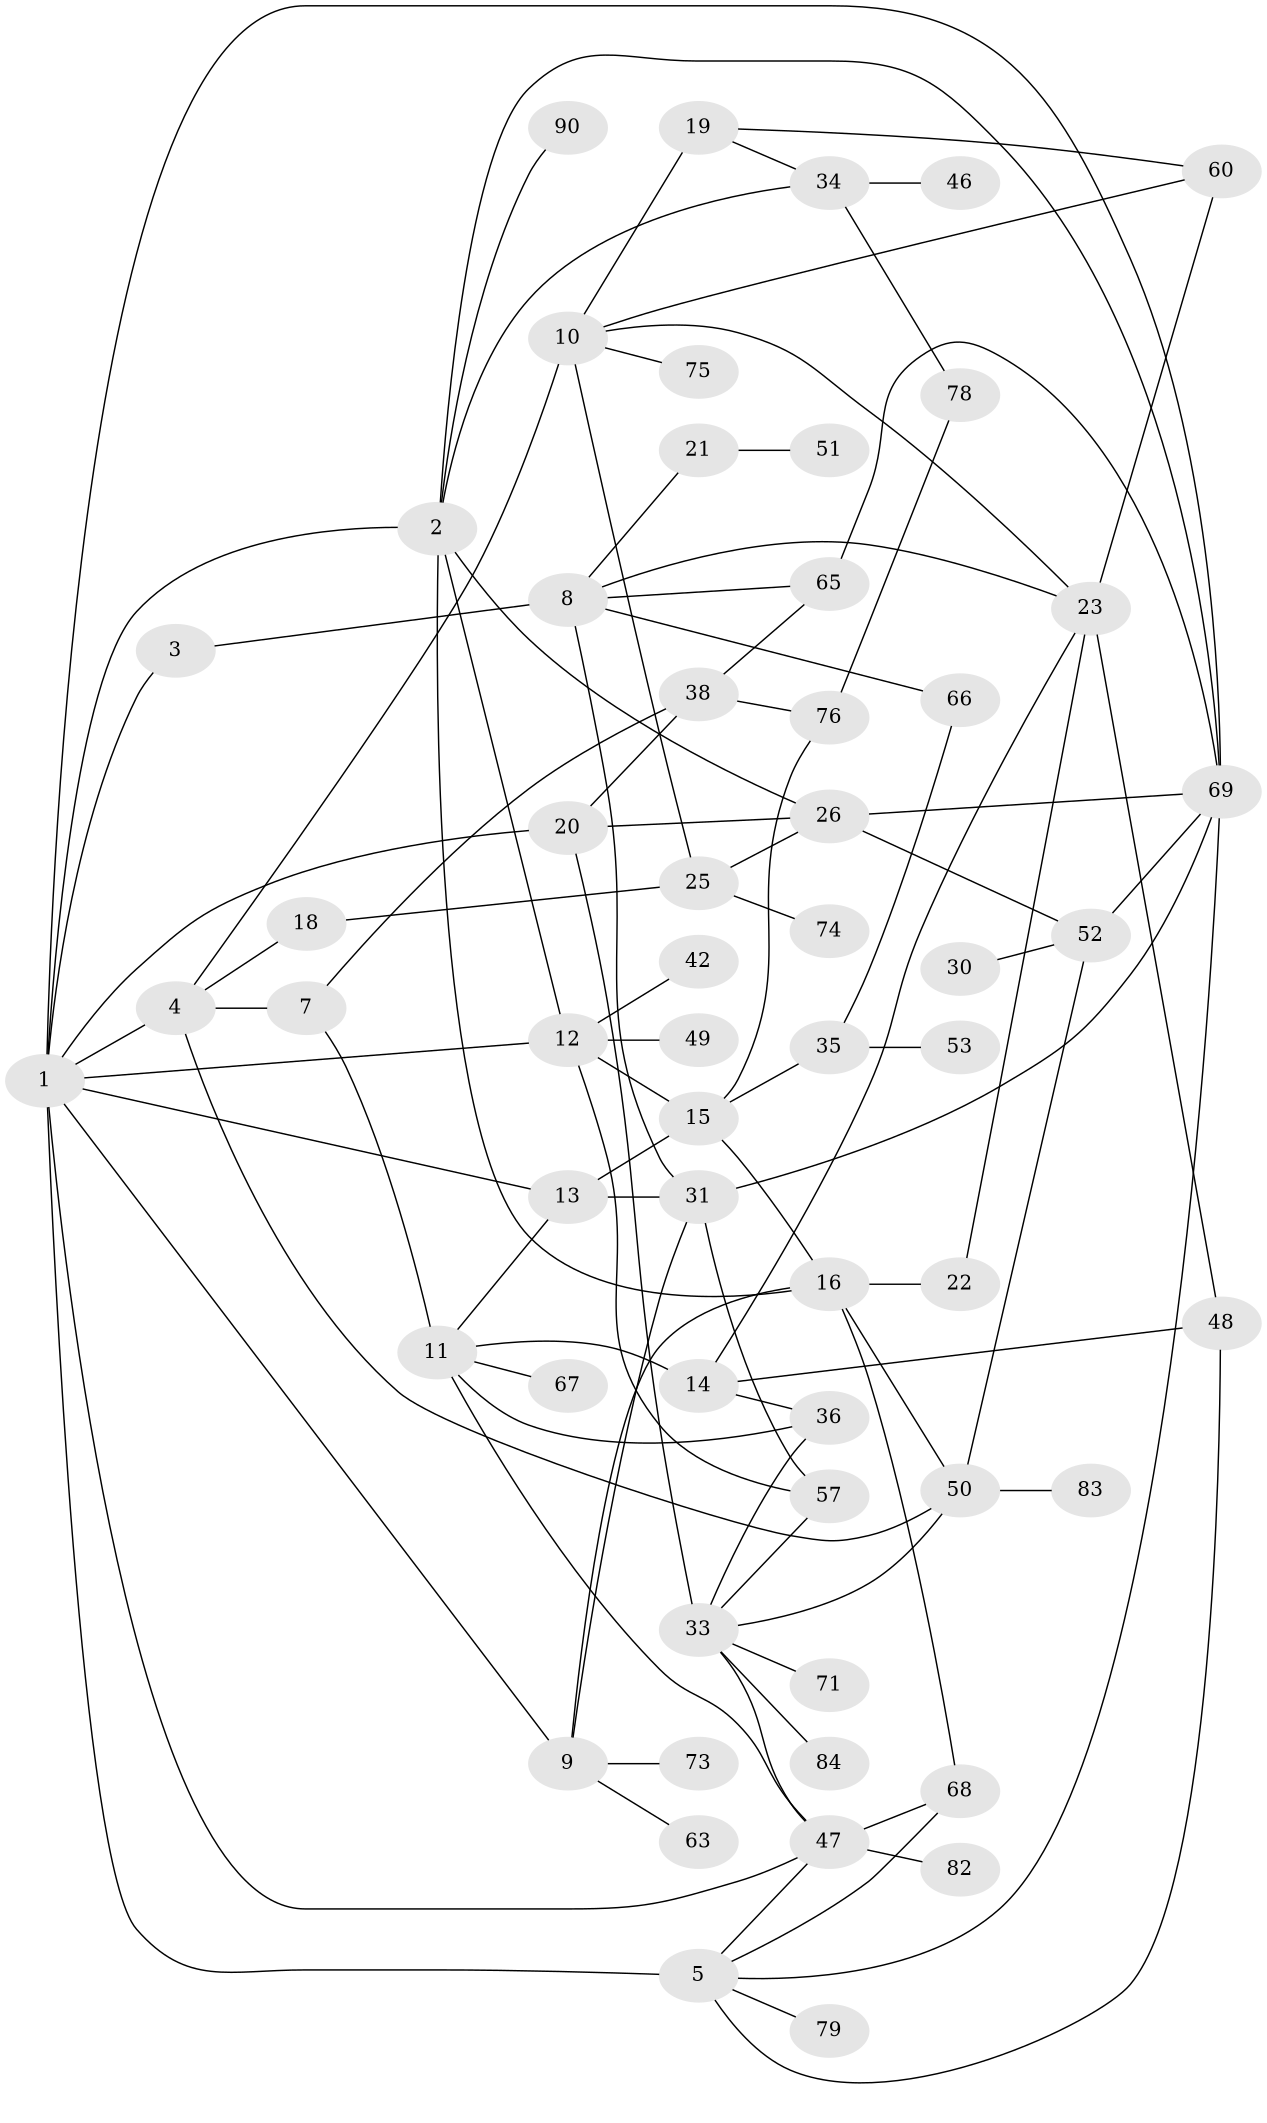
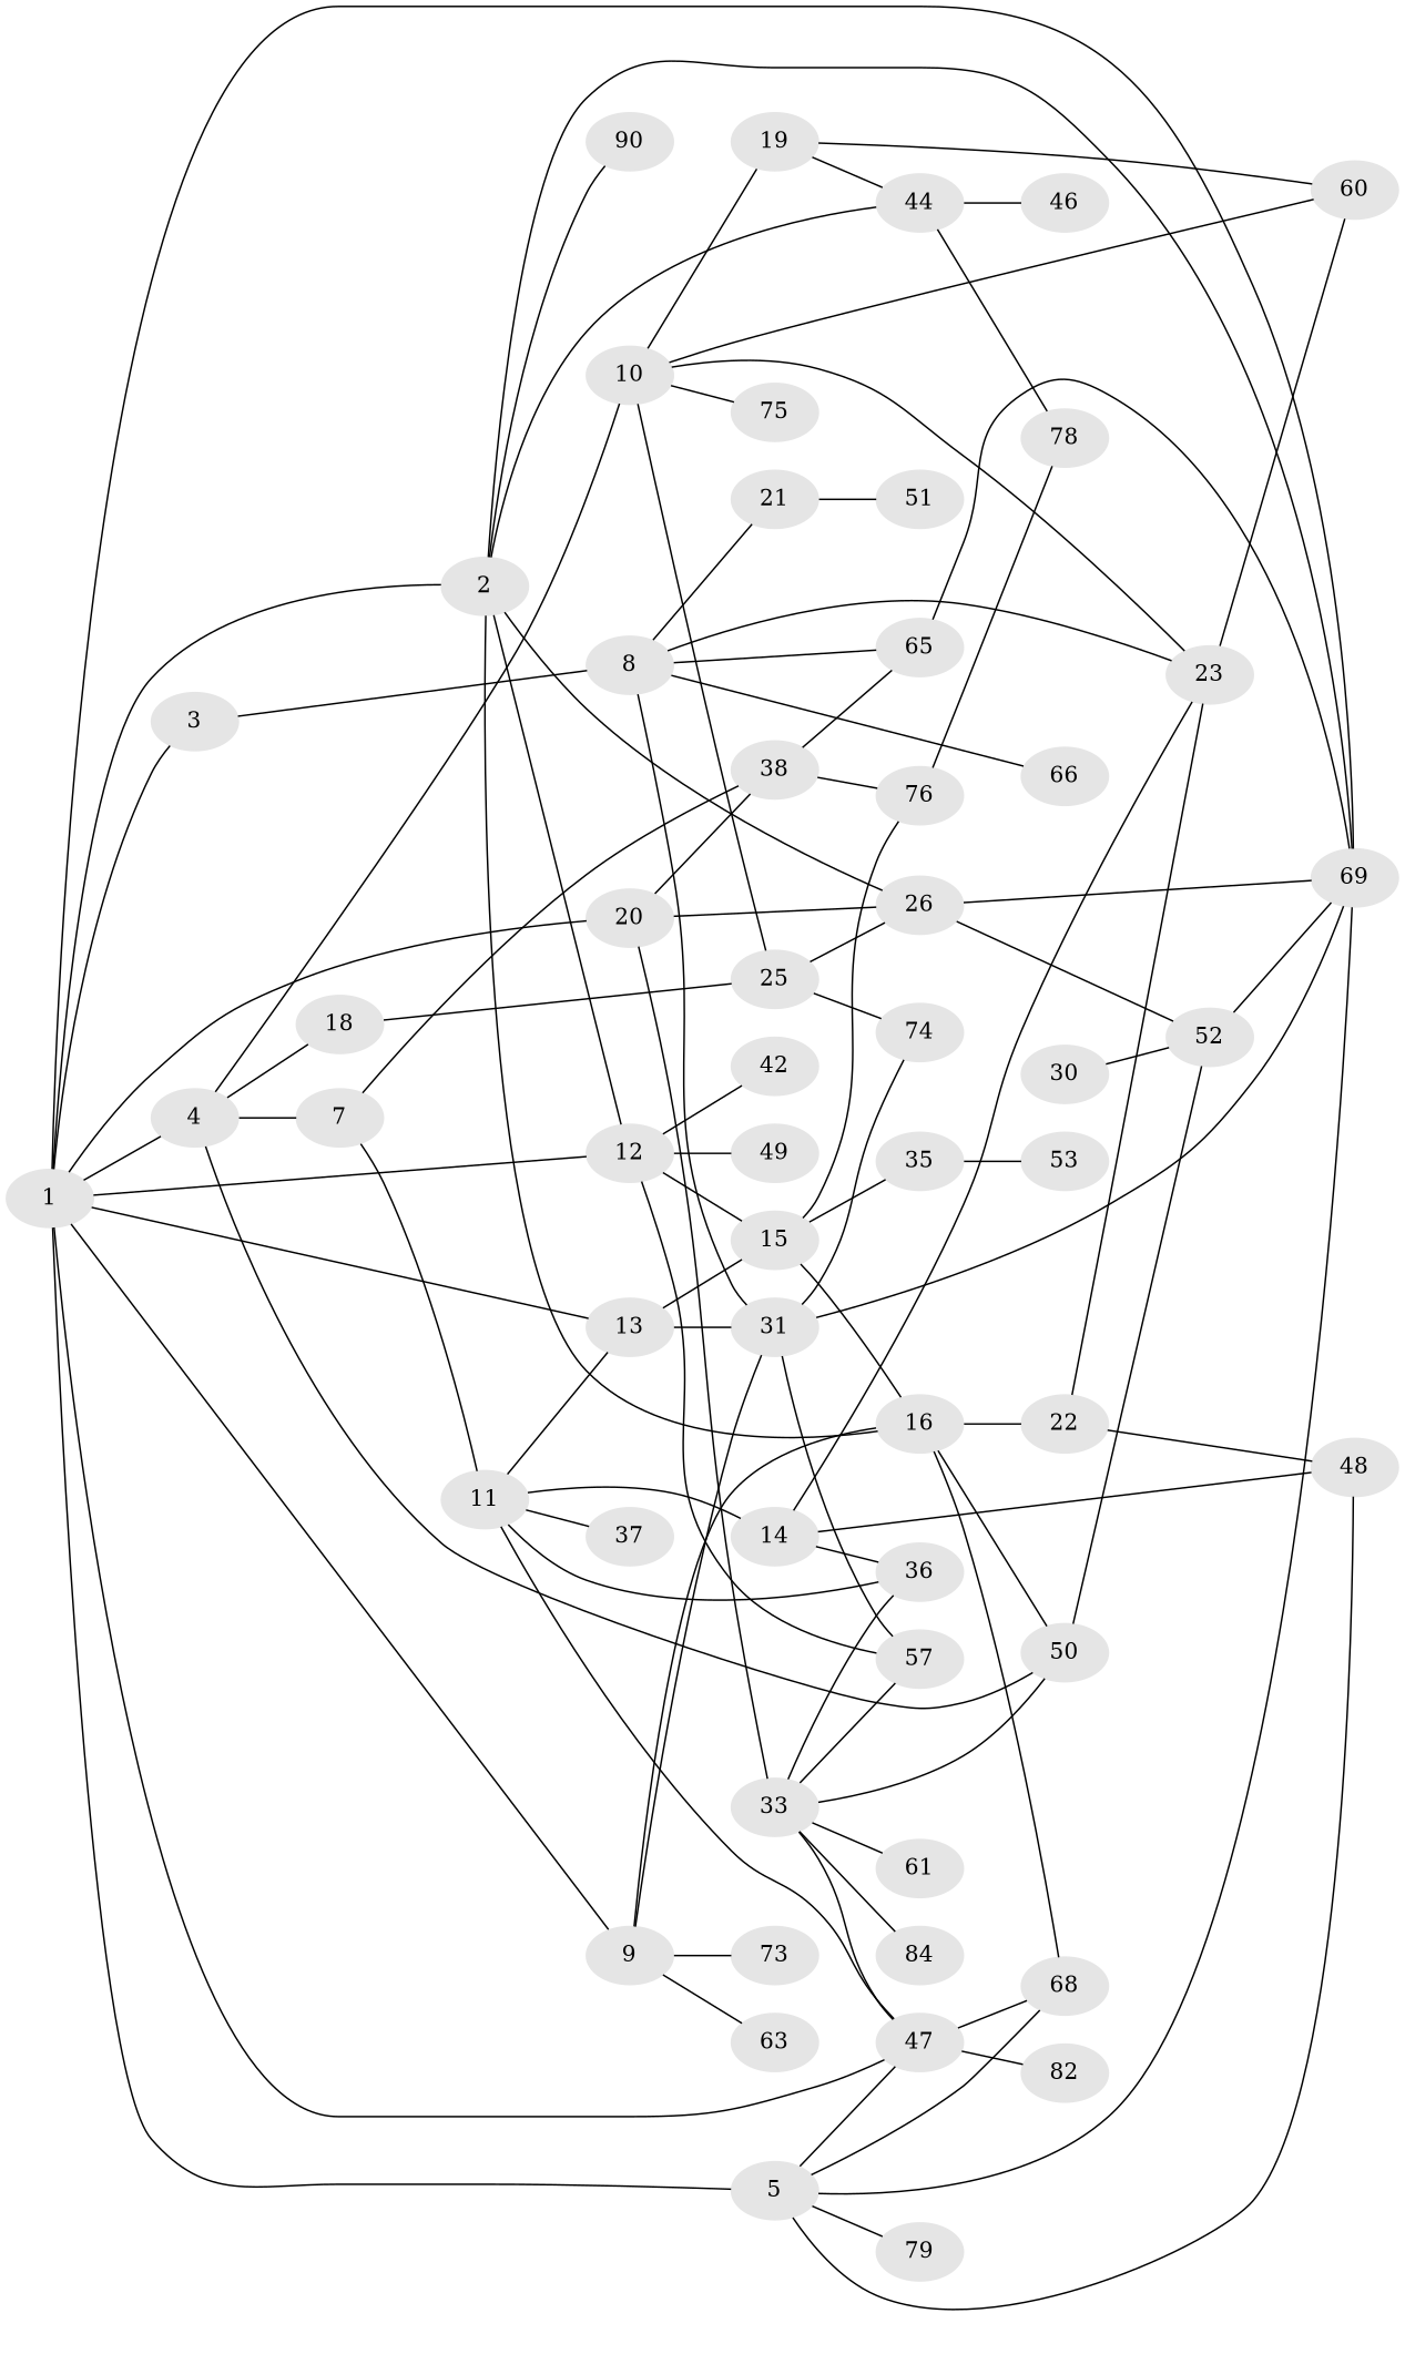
  graph {
    rankdir=LR
    node [color=gray90 style=filled]
    1 [super="+17"]
    2 [super="+6"]
    3
    4 [super="+37"]
    5 [super="+87"]
    9 [super="+64"]
    12 [super="+27"]
    13
    20 [super="+28"]
    47 [super="+58"]
    69 [super="+88"]
    16 [super="+43"]
    26
-   44 [super="+61" label=34]
+   44 [super="+61"]
    90
    8 [super="+41"]
    7 [super="+80"]
    10 [super="+34"]
    18 [super="+29"]
    50 [super="+70"]
    48 [super="+72"]
    68 [super="+92"]
    79
    31 [super="+62"]
    63
    73
    15 [super="+89"]
    42
    49
    57 [super="+81"]
    38 [super="+55"]
    33 [super="+45"]
    82
    22 [super="+59"]
    52
    30
    46
    78 [super="+86"]
    21 [super="+32"]
    23 [super="+24"]
    65
    66 [super="+77"]
    11 [super="+54"]
    19 [super="+56"]
    25 [super="+91"]
    60 [super="+85"]
    75
-   83
    14
    36 [super="+39"]
-   67
+   67 [label=37]
    76
    51
    74
    35 [super="+40"]
    53
-   71 [super="+93"]
+   71 [super="+93" label=61]
    84
    1 -- 2
    1 -- 3
    1 -- 4
    1 -- 5
    1 -- 9
    1 -- 12
    1 -- 13
    1 -- 20
    1 -- 47
    1 -- 69
    2 -- 12
    2 -- 69
    2 -- 16
    2 -- 26
    2 -- 44
    2 -- 90
    3 -- 8
    4 -- 7
    4 -- 10
    4 -- 18
    4 -- 50
    5 -- 47
    5 -- 69
    5 -- 48
    5 -- 68
    5 -- 79
    9 -- 16
    9 -- 31
    9 -- 63
    9 -- 73
    12 -- 15
    12 -- 42
    12 -- 49 [weight=2]
    12 -- 57
    13 -- 31
    13 -- 15
    20 -- 26
    20 -- 38
    20 -- 33
    47 -- 68
    47 -- 82
    16 -- 50
    16 -- 68
    16 -- 22
    26 -- 69
    26 -- 52
    44 -- 46
    44 -- 78
    8 -- 31
    8 -- 21
    8 -- 23
    8 -- 65
    8 -- 66
    7 -- 38
    7 -- 11
    10 -- 23
    10 -- 19
    10 -- 25
    10 -- 60
    10 -- 75
    18 -- 25
    50 -- 52
-   50 -- 83
    31 -- 69
    31 -- 57
+   31 -- 74
    15 -- 16
    15 -- 76
    15 -- 35
    38 -- 65
    38 -- 76
    33 -- 47
    33 -- 50
    33 -- 57
    33 -- 36
    33 -- 71
    33 -- 84
    22 -- 23
    52 -- 69
    30 -- 52
    21 -- 51
-   23 -- 48
+   22 -- 48
    23 -- 60
    65 -- 69
    11 -- 13
    11 -- 47
    11 -- 14
    11 -- 36
    11 -- 67
    19 -- 44
    19 -- 60 [weight=2]
    25 -- 26
    25 -- 74
    14 -- 48
    14 -- 23
    14 -- 36
    76 -- 78
-   35 -- 66
    35 -- 53
  }
